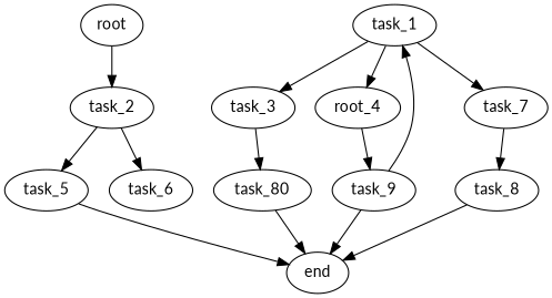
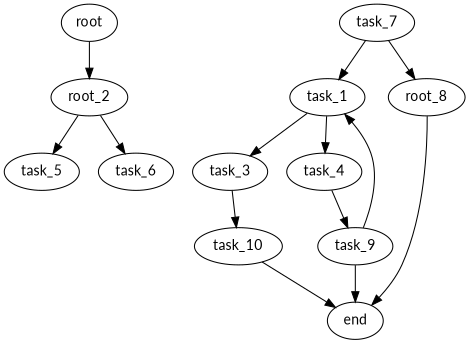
  digraph {
    fontname=Lato
    node [fontname=Lato]
    edge [fontname=Lato]
    root
-   task_2
+   task_2 [label=root_2]
    task_1
    task_3
-   task_4 [label=root_4]
+   task_4
    task_7
    task_5
    task_6
-   task_10 [label=task_80]
+   task_10
    task_9
-   task_8
+   task_8 [label=root_8]
    end
    root -> task_2
    task_2 -> task_5
    task_2 -> task_6
    task_1 -> task_3
    task_1 -> task_4
-   task_1 -> task_7
+   task_7 -> task_1
    task_3 -> task_10
    task_4 -> task_9
    task_7 -> task_8
-   task_5 -> end
    task_10 -> end
    task_9 -> task_1
    task_9 -> end
    task_8 -> end
  }
